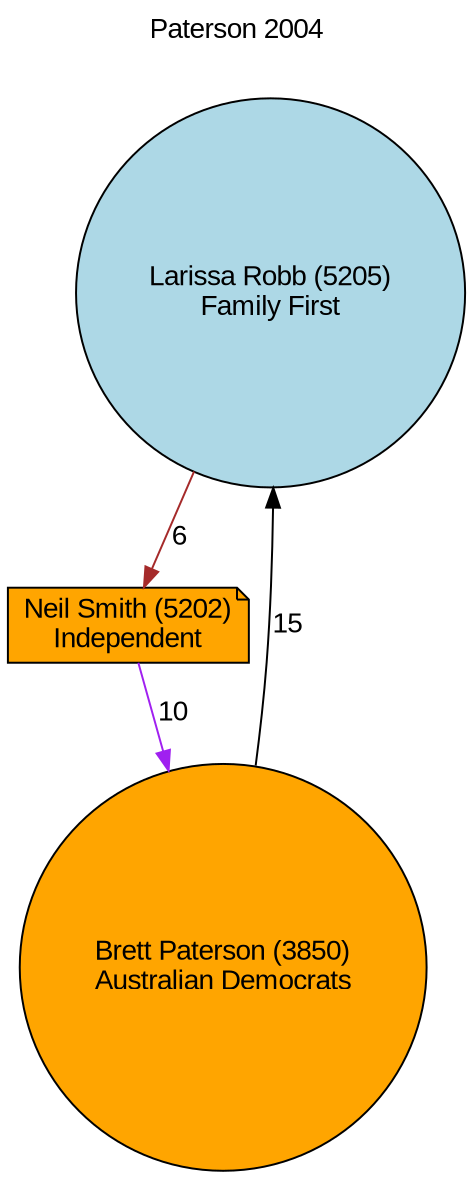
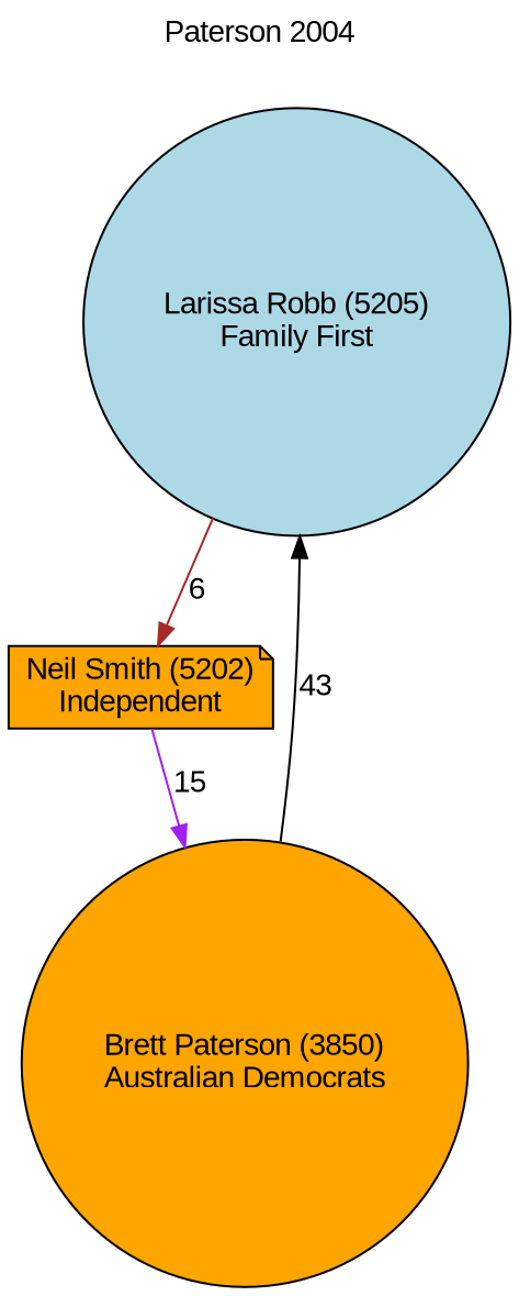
  digraph {
    fontname="Liberation Sans"
    label="Paterson 2004"
    labelloc=t
    mclimit=10
    node [fillcolor=orange fontname="Liberation Sans" shape=circle style=filled]
    edge [fontname="Liberation Sans"]
    n1 [fillcolor=lightblue label="Larissa Robb (5205)\nFamily First"]
    n2 [label="Neil Smith (5202)\nIndependent" shape=note]
    n3 [label="Brett Paterson (3850)\nAustralian Democrats"]
    n1 -> n2 [color=brown label=6]
-   n2 -> n3 [color=purple label=10]
-   n3 -> n1 [color=black label=15]
+   n2 -> n3 [color=purple label=15]
+   n3 -> n1 [color=black label=43]
  }
